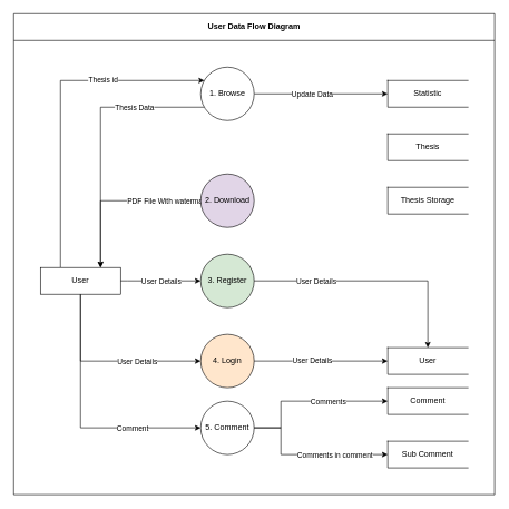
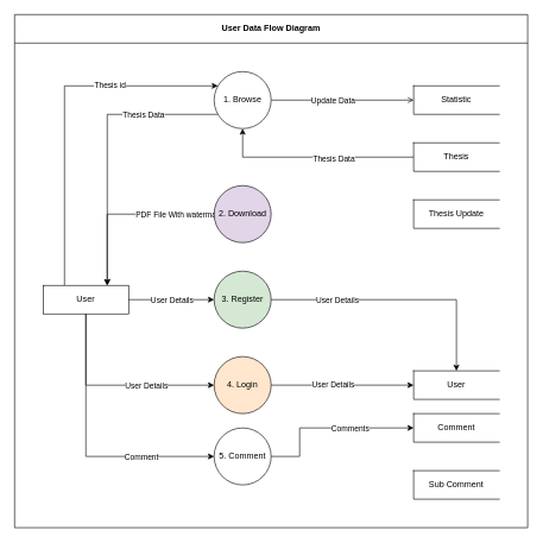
  <mxCell id="0" />
  <mxCell id="1" parent="0" />
  <mxCell id="2" value="User Data Flow Diagram" style="swimlane;whiteSpace=wrap;html=1;startSize=40;" parent="1" vertex="1"><mxGeometry x="20" y="20" width="720" height="720" as="geometry" /></mxCell>
  <mxCell id="3" style="edgeStyle=orthogonalEdgeStyle;rounded=0;orthogonalLoop=1;jettySize=auto;html=1;" parent="2" source="7" target="22" edge="1"><mxGeometry relative="1" as="geometry"><mxPoint x="280" y="240" as="targetPoint" /><Array as="points"><mxPoint x="100" y="520" /></Array></mxGeometry></mxCell>
  <mxCell id="4" value="&lt;span style=&quot;color: rgb(0, 0, 0);&quot;&gt;User Details&lt;/span&gt;" style="edgeLabel;html=1;align=center;verticalAlign=middle;resizable=0;points=[];" parent="3" vertex="1" connectable="0"><mxGeometry x="0.314" relative="1" as="geometry"><mxPoint as="offset" /></mxGeometry></mxCell>
  <mxCell id="5" style="edgeStyle=orthogonalEdgeStyle;rounded=0;orthogonalLoop=1;jettySize=auto;html=1;" parent="2" source="7" target="15" edge="1"><mxGeometry relative="1" as="geometry"><Array as="points"><mxPoint x="70" y="100" /></Array><mxPoint x="280" y="479.95" as="targetPoint" /></mxGeometry></mxCell>
  <mxCell id="6" value="Thesis id" style="edgeLabel;html=1;align=center;verticalAlign=middle;resizable=0;points=[];" parent="5" vertex="1" connectable="0"><mxGeometry x="0.383" y="1" relative="1" as="geometry"><mxPoint as="offset" /></mxGeometry></mxCell>
  <mxCell id="7" value="User" style="html=1;dashed=0;whiteSpace=wrap;rounded=0;" parent="2" vertex="1"><mxGeometry x="40" y="380" width="120" height="40" as="geometry" /></mxCell>
- <mxCell id="8" style="edgeStyle=orthogonalEdgeStyle;rounded=0;orthogonalLoop=1;jettySize=auto;html=1;" parent="2" source="15" target="10" edge="1"><mxGeometry relative="1" as="geometry"><mxPoint x="400" y="479.95" as="sourcePoint" /><Array as="points"><mxPoint x="330" y="110" /></Array></mxGeometry></mxCell>
+ <mxCell id="8" style="edgeStyle=orthogonalEdgeStyle;rounded=0;orthogonalLoop=1;jettySize=auto;html=1;endArrow=open;" parent="2" source="15" target="10" edge="1"><mxGeometry relative="1" as="geometry"><mxPoint x="400" y="479.95" as="sourcePoint" /><Array as="points"><mxPoint x="330" y="110" /></Array></mxGeometry></mxCell>
  <mxCell id="9" value="Update Data" style="edgeLabel;html=1;align=center;verticalAlign=middle;resizable=0;points=[];" parent="8" vertex="1" connectable="0"><mxGeometry x="-0.139" y="2" relative="1" as="geometry"><mxPoint y="2" as="offset" /></mxGeometry></mxCell>
  <mxCell id="10" value="Statistic" style="html=1;dashed=0;whiteSpace=wrap;shape=partialRectangle;right=0;" parent="2" vertex="1"><mxGeometry x="560" y="100" width="120" height="40" as="geometry" /></mxCell>
  <mxCell id="11" style="edgeStyle=orthogonalEdgeStyle;rounded=0;orthogonalLoop=1;jettySize=auto;html=1;" parent="2" source="16" target="7" edge="1"><mxGeometry relative="1" as="geometry"><mxPoint x="280" y="640.95" as="sourcePoint" /><Array as="points"><mxPoint x="130" y="280" /></Array></mxGeometry></mxCell>
  <mxCell id="12" value="PDF File With watermark" style="edgeLabel;html=1;align=center;verticalAlign=middle;resizable=0;points=[];" parent="11" vertex="1" connectable="0"><mxGeometry x="-0.361" y="1" relative="1" as="geometry"><mxPoint x="30" y="-1" as="offset" /></mxGeometry></mxCell>
  <mxCell id="13" style="edgeStyle=orthogonalEdgeStyle;rounded=0;orthogonalLoop=1;jettySize=auto;html=1;" parent="2" source="15" target="7" edge="1"><mxGeometry relative="1" as="geometry"><Array as="points"><mxPoint x="130" y="140" /></Array></mxGeometry></mxCell>
  <mxCell id="14" value="Thesis Data" style="edgeLabel;html=1;align=center;verticalAlign=middle;resizable=0;points=[];" parent="13" vertex="1" connectable="0"><mxGeometry x="-0.41" y="2" relative="1" as="geometry"><mxPoint x="12" y="-2" as="offset" /></mxGeometry></mxCell>
  <mxCell id="15" value="1. Browse" style="ellipse;whiteSpace=wrap;html=1;aspect=fixed;" parent="2" vertex="1"><mxGeometry x="280" y="80" width="80" height="80" as="geometry" /></mxCell>
  <mxCell id="16" value="2. Download" style="ellipse;whiteSpace=wrap;html=1;aspect=fixed;fillColor=#e1d5e7;" parent="2" vertex="1"><mxGeometry x="280" y="240" width="80" height="80" as="geometry" /></mxCell>
+ <mxCell id="17" style="edgeStyle=orthogonalEdgeStyle;rounded=0;orthogonalLoop=1;jettySize=auto;html=1;" parent="2" source="19" target="15" edge="1"><mxGeometry relative="1" as="geometry"><mxPoint x="390" y="549.95" as="targetPoint" /><Array as="points"><mxPoint x="320" y="200" /></Array></mxGeometry></mxCell>
+ <mxCell id="18" value="Thesis Data" style="edgeLabel;html=1;align=center;verticalAlign=middle;resizable=0;points=[];" parent="17" vertex="1" connectable="0"><mxGeometry x="-0.191" y="1" relative="1" as="geometry"><mxPoint as="offset" /></mxGeometry></mxCell>
  <mxCell id="19" value="Thesis" style="html=1;dashed=0;whiteSpace=wrap;shape=partialRectangle;right=0;" parent="2" vertex="1"><mxGeometry x="560" y="180" width="120" height="40" as="geometry" /></mxCell>
- <mxCell id="20" value="Thesis Storage" style="html=1;dashed=0;whiteSpace=wrap;shape=partialRectangle;right=0;" parent="2" vertex="1"><mxGeometry x="560" y="260" width="120" height="40" as="geometry" /></mxCell>
+ <mxCell id="20" value="Thesis Update" style="html=1;dashed=0;whiteSpace=wrap;shape=partialRectangle;right=0;" parent="2" vertex="1"><mxGeometry x="560" y="260" width="120" height="40" as="geometry" /></mxCell>
  <mxCell id="21" value="3. Register" style="ellipse;whiteSpace=wrap;html=1;aspect=fixed;fillColor=#d5e8d4;" parent="2" vertex="1"><mxGeometry x="280" y="360" width="80" height="80" as="geometry" /></mxCell>
  <mxCell id="22" value="4. Login" style="ellipse;whiteSpace=wrap;html=1;aspect=fixed;fillColor=#ffe6cc;" parent="2" vertex="1"><mxGeometry x="280" y="479.95" width="80" height="80" as="geometry" /></mxCell>
  <mxCell id="23" value="5. Comment" style="ellipse;whiteSpace=wrap;html=1;aspect=fixed;" parent="2" vertex="1"><mxGeometry x="280" y="580" width="80" height="80" as="geometry" /></mxCell>
  <mxCell id="24" value="User" style="html=1;dashed=0;whiteSpace=wrap;shape=partialRectangle;right=0;" parent="2" vertex="1"><mxGeometry x="560" y="499.95" width="120" height="40" as="geometry" /></mxCell>
  <mxCell id="25" value="Comment" style="html=1;dashed=0;whiteSpace=wrap;shape=partialRectangle;right=0;" parent="2" vertex="1"><mxGeometry x="560" y="560" width="120" height="40" as="geometry" /></mxCell>
  <mxCell id="26" value="Sub Comment" style="html=1;dashed=0;whiteSpace=wrap;shape=partialRectangle;right=0;" parent="2" vertex="1"><mxGeometry x="560" y="640" width="120" height="40" as="geometry" /></mxCell>
  <mxCell id="27" style="edgeStyle=orthogonalEdgeStyle;rounded=0;orthogonalLoop=1;jettySize=auto;html=1;" parent="2" source="7" target="21" edge="1"><mxGeometry relative="1" as="geometry"><mxPoint x="211.6" y="160" as="targetPoint" /><Array as="points"><mxPoint x="170" y="400" /><mxPoint x="170" y="400" /></Array></mxGeometry></mxCell>
  <mxCell id="28" value="&lt;span style=&quot;color: rgb(0, 0, 0);&quot;&gt;User Details&lt;/span&gt;" style="edgeLabel;html=1;align=center;verticalAlign=middle;resizable=0;points=[];" parent="27" vertex="1" connectable="0"><mxGeometry x="0.55" relative="1" as="geometry"><mxPoint x="-33" as="offset" /></mxGeometry></mxCell>
  <mxCell id="29" style="edgeStyle=orthogonalEdgeStyle;rounded=0;orthogonalLoop=1;jettySize=auto;html=1;" parent="2" source="7" target="23" edge="1"><mxGeometry relative="1" as="geometry"><Array as="points"><mxPoint x="100" y="620" /></Array><mxPoint x="280" y="319.95" as="targetPoint" /></mxGeometry></mxCell>
  <mxCell id="30" value="&lt;span style=&quot;color: rgb(0, 0, 0);&quot;&gt;Comment&lt;/span&gt;" style="edgeLabel;html=1;align=center;verticalAlign=middle;resizable=0;points=[];" parent="29" vertex="1" connectable="0"><mxGeometry x="0.168" relative="1" as="geometry"><mxPoint x="55" as="offset" /></mxGeometry></mxCell>
  <mxCell id="31" style="edgeStyle=orthogonalEdgeStyle;rounded=0;orthogonalLoop=1;jettySize=auto;html=1;" parent="2" source="22" target="24" edge="1"><mxGeometry relative="1" as="geometry"><Array as="points" /><mxPoint x="360" y="239.95" as="sourcePoint" /></mxGeometry></mxCell>
  <mxCell id="32" value="User Details" style="edgeLabel;html=1;align=center;verticalAlign=middle;resizable=0;points=[];" parent="31" vertex="1" connectable="0"><mxGeometry x="-0.669" y="2" relative="1" as="geometry"><mxPoint x="53" y="2" as="offset" /></mxGeometry></mxCell>
  <mxCell id="33" style="edgeStyle=orthogonalEdgeStyle;rounded=0;orthogonalLoop=1;jettySize=auto;html=1;" parent="2" source="21" target="24" edge="1"><mxGeometry relative="1" as="geometry"><mxPoint x="471.6" y="150" as="sourcePoint" /><Array as="points"><mxPoint x="620" y="400" /></Array></mxGeometry></mxCell>
  <mxCell id="34" value="User Details" style="edgeLabel;html=1;align=center;verticalAlign=middle;resizable=0;points=[];" parent="33" vertex="1" connectable="0"><mxGeometry x="-0.333" y="-3" relative="1" as="geometry"><mxPoint x="-28" y="-3" as="offset" /></mxGeometry></mxCell>
  <mxCell id="35" value="" style="edgeStyle=orthogonalEdgeStyle;rounded=0;orthogonalLoop=1;jettySize=auto;html=1;" parent="2" source="23" target="25" edge="1"><mxGeometry relative="1" as="geometry"><mxPoint x="400" y="319.95" as="sourcePoint" /><Array as="points"><mxPoint x="400" y="620" /><mxPoint x="400" y="580" /></Array></mxGeometry></mxCell>
  <mxCell id="36" value="Comments" style="edgeLabel;html=1;align=center;verticalAlign=middle;resizable=0;points=[];" parent="35" vertex="1" connectable="0"><mxGeometry x="-0.224" y="1" relative="1" as="geometry"><mxPoint x="57" y="1" as="offset" /></mxGeometry></mxCell>
- <mxCell id="37" style="edgeStyle=orthogonalEdgeStyle;rounded=0;orthogonalLoop=1;jettySize=auto;html=1;" parent="2" source="23" target="26" edge="1"><mxGeometry relative="1" as="geometry"><Array as="points"><mxPoint x="400" y="620" /><mxPoint x="400" y="660" /></Array><mxPoint x="400" y="319.979" as="sourcePoint" /></mxGeometry></mxCell>
- <mxCell id="38" value="Comments in comment" style="edgeLabel;html=1;align=center;verticalAlign=middle;resizable=0;points=[];" parent="37" vertex="1" connectable="0"><mxGeometry x="0.234" y="-1" relative="1" as="geometry"><mxPoint x="12" y="-1" as="offset" /></mxGeometry></mxCell>
